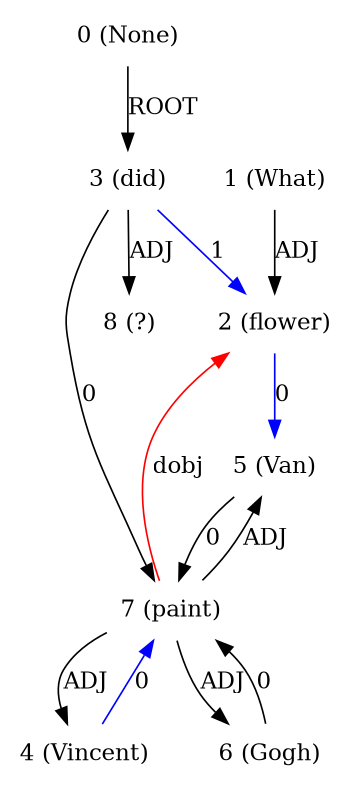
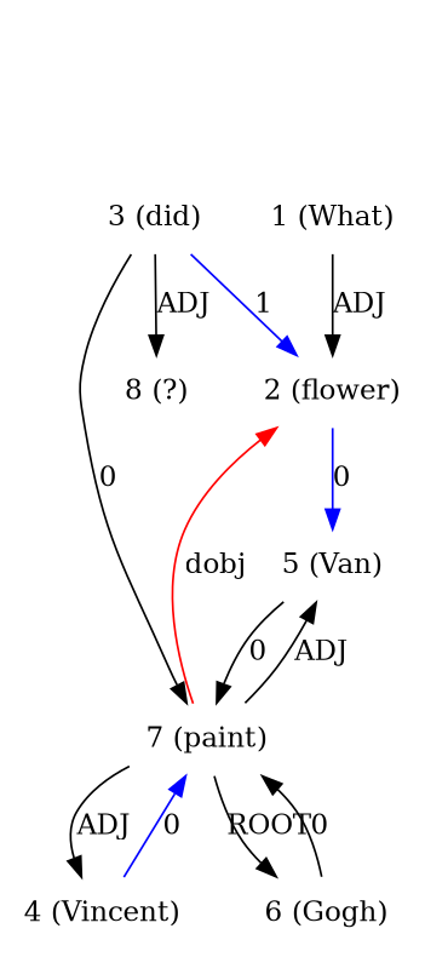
  digraph {
    node [shape=plaintext]
    edge [dir=forward]
-   n1 [label="0 (None)"]
    n2 [label="3 (did)"]
    n3 [label="2 (flower)"]
    n4 [label="7 (paint)"]
    n5 [label="8 (?)"]
    n6 [label="5 (Van)"]
    n7 [label="4 (Vincent)"]
    n8 [label="6 (Gogh)"]
    n9 [label="1 (What)"]
-   n1 -> n2 [label=ROOT]
    n2 -> n3 [color=blue label=1]
    n2 -> n4 [label=0]
    n2 -> n5 [label=ADJ]
    n3 -> n6 [color=blue label=0]
    n4 -> n3 [color=red label=dobj]
    n4 -> n6 [label=ADJ]
    n4 -> n7 [label=ADJ]
-   n4 -> n8 [label=ADJ]
+   n4 -> n8 [label=ROOT]
    n6 -> n4 [color=black label=0]
    n7 -> n4 [color=blue label=0]
    n8 -> n4 [color=black label=0]
    n9 -> n3 [label=ADJ]
  }
